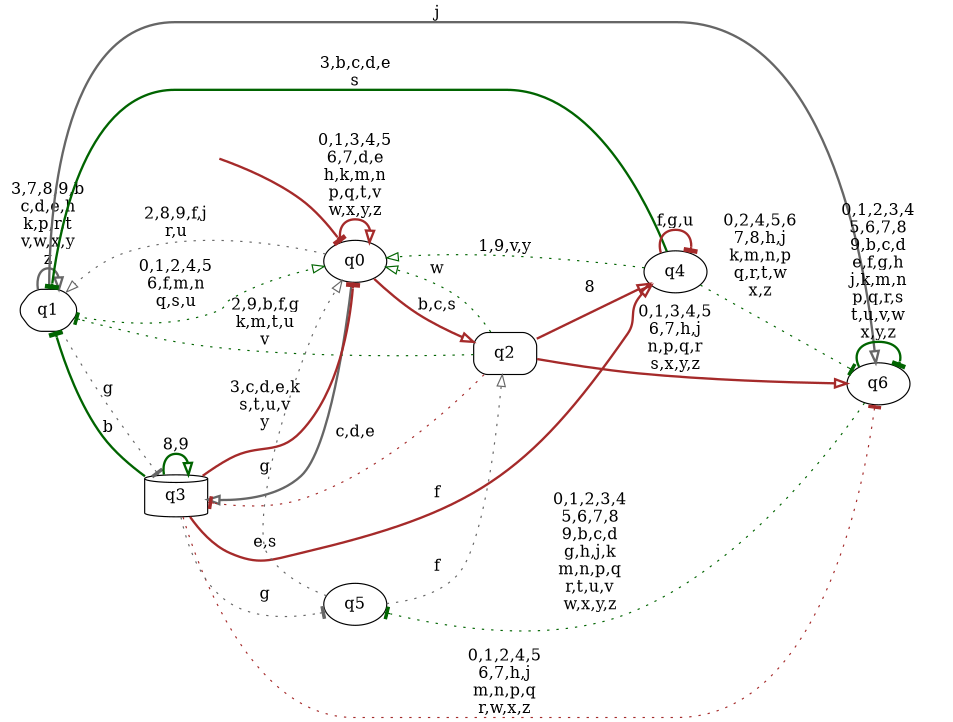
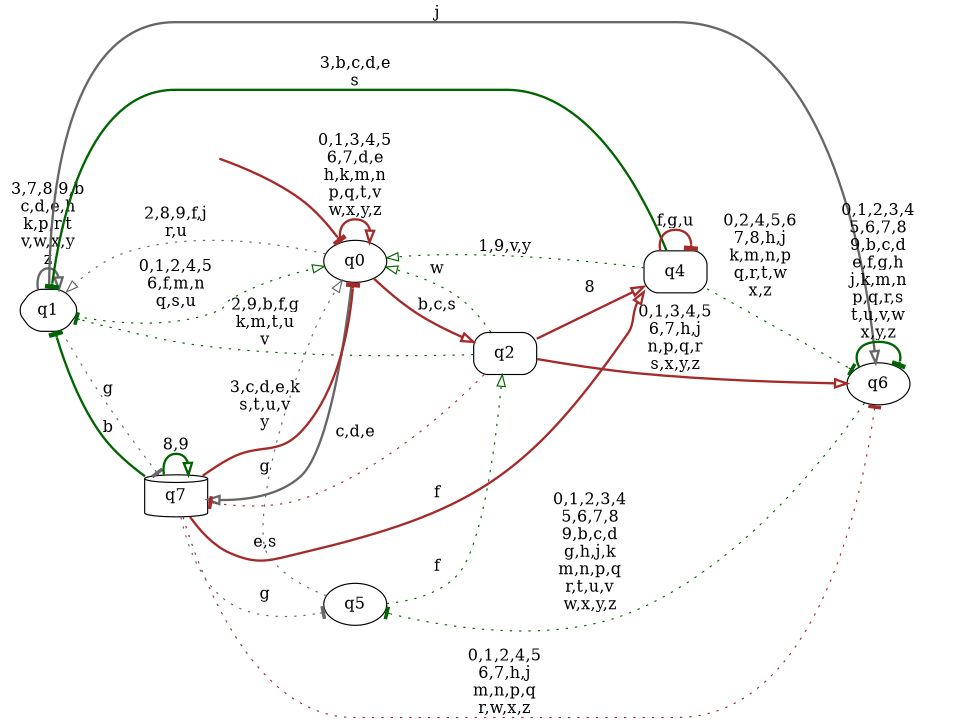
  digraph {
    rankdir=LR
    node [shape=ellipse style="rounded,filled" color=black fillcolor=white]
    edge [arrowhead=onormal color=darkgreen style=bold]
    __start0 [height=0 shape=none style=invis width=0 color="" fillcolor=""]
    n2 [label=q0 style=filled]
    n3 [label=q1 shape=hexagon]
    n4 [label=q2 shape=box]
-   n5 [label=q3 shape=cylinder]
+   n5 [label=q7 shape=cylinder]
    n6 [label=q6 style=filled]
-   n7 [label=q4]
+   n7 [label=q4 shape=box]
    n8 [label=q5 style=filled]
    subgraph cluster_1 {
      nodesep=0.15
      ranksep=0.15
      style=invis
      __start0
      n2
    }
    __start0 -> n2 [arrowhead=tee color=brown penwidth=2]
    n2 -> n2 [color=brown label="0,1,3,4,5\n6,7,d,e\nh,k,m,n\np,q,t,v\nw,x,y,z"]
    n2 -> n3 [color=gray40 label="2,8,9,f,j\nr,u" style=dotted]
    n2 -> n4 [color=brown label="b,c,s"]
    n2 -> n5 [color=gray40 label=g]
    n3 -> n2 [label="0,1,2,4,5\n6,f,m,n\nq,s,u" style=dotted]
    n3 -> n3 [color=gray40 label="3,7,8,9,b\nc,d,e,h\nk,p,r,t\nv,w,x,y\nz"]
    n3 -> n5 [arrowhead=tee color=gray40 label=g style=dotted]
    n3 -> n6 [color=gray40 label=j]
    n4 -> n2 [label=w style=dotted]
    n4 -> n3 [arrowhead=tee label="2,9,b,f,g\nk,m,t,u\nv" style=dotted]
    n4 -> n5 [arrowhead=tee color=brown label="c,d,e" style=dotted]
    n4 -> n6 [color=brown label="0,1,3,4,5\n6,7,h,j\nn,p,q,r\ns,x,y,z"]
    n4 -> n7 [color=brown label=8]
    n5 -> n2 [arrowhead=tee color=brown label="3,c,d,e,k\ns,t,u,v\ny"]
    n5 -> n3 [arrowhead=tee label=b]
    n5 -> n5 [label="8,9"]
    n5 -> n6 [arrowhead=tee color=brown label="0,1,2,4,5\n6,7,h,j\nm,n,p,q\nr,w,x,z" style=dotted]
    n5 -> n7 [color=brown label=f]
    n5 -> n8 [arrowhead=tee color=gray40 label=g style=dotted]
    n6 -> n6 [arrowhead=tee label="0,1,2,3,4\n5,6,7,8\n9,b,c,d\ne,f,g,h\nj,k,m,n\np,q,r,s\nt,u,v,w\nx,y,z"]
    n6 -> n8 [arrowhead=tee label="0,1,2,3,4\n5,6,7,8\n9,b,c,d\ng,h,j,k\nm,n,p,q\nr,t,u,v\nw,x,y,z" style=dotted]
    n7 -> n2 [label="1,9,v,y" style=dotted]
    n7 -> n3 [arrowhead=tee label="3,b,c,d,e\ns"]
    n7 -> n6 [arrowhead=tee label="0,2,4,5,6\n7,8,h,j\nk,m,n,p\nq,r,t,w\nx,z" style=dotted]
    n7 -> n7 [arrowhead=tee color=brown label="f,g,u"]
    n8 -> n2 [color=gray40 label="e,s" style=dotted]
-   n8 -> n4 [color=gray40 label=f style=dotted]
+   n8 -> n4 [label=f style=dotted]
  }
